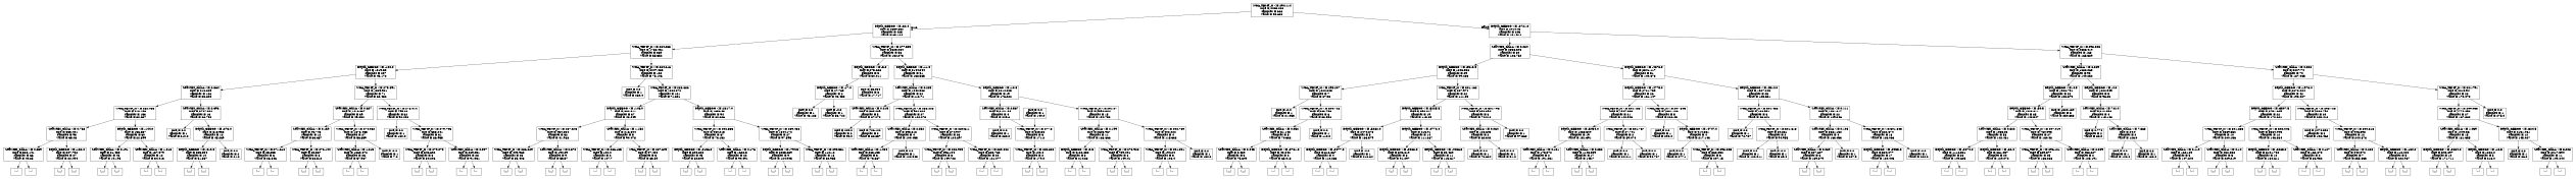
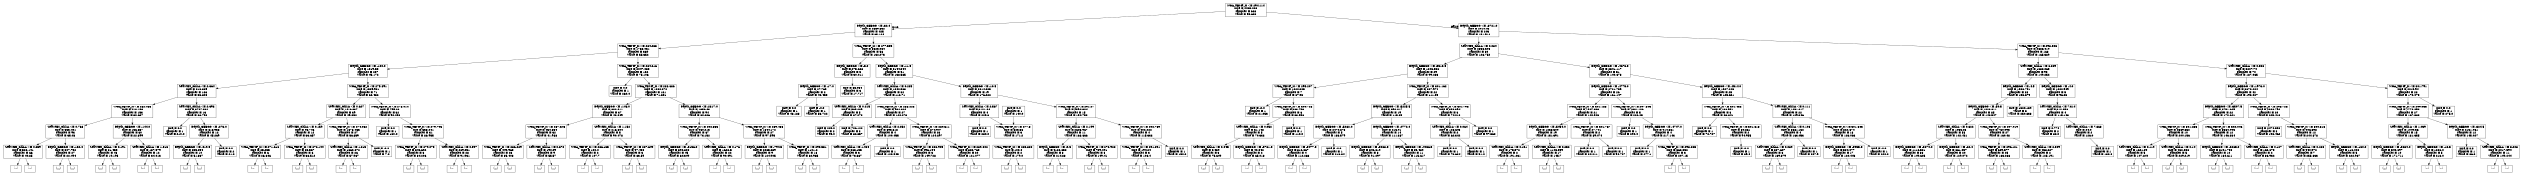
  digraph {
    node [shape=box]
    n1 [label="WOA_TEMP_K <= 294.114\nmse = 4465.006\nsamples = 668\nvalue = 95.633"]
    n2 [label="Depth_GEBCO <= -32.0\nmse = 2659.832\nsamples = 425\nvalue = 65.124"]
    n3 [label="Depth_GEBCO <= -3721.0\nmse = 2910.43\nsamples = 243\nvalue = 151.914"]
    n4 [label="WOA_TEMP_K <= 284.233\nmse = 1768.051\nsamples = 369\nvalue = 55.352"]
    n5 [label="WOA_TEMP_K <= 277.555\nmse = 3623.084\nsamples = 56\nvalue = 132.273"]
    n6 [label="SeaWIFs_ChlrA <= 0.084\nmse = 2356.506\nsamples = 80\nvalue = 126.752"]
    n7 [label="WOA_TEMP_K <= 298.503\nmse = 2686.419\nsamples = 163\nvalue = 165.389"]
    n8 [label="Depth_GEBCO <= -100.0\nmse = 1319.53\nsamples = 237\nvalue = 45.172"]
    n9 [label="WOA_TEMP_K <= 284.616\nmse = 2047.033\nsamples = 132\nvalue = 75.106"]
    n10 [label="Depth_GEBCO <= -5.0\nmse = 275.668\nsamples = 5\nvalue = 30.011"]
    n11 [label="Depth_GEBCO <= -11.5\nmse = 3144.344\nsamples = 51\nvalue = 138.585"]
    n12 [label="SeaWIFs_ChlrA <= 2.364\nmse = 818.389\nsamples = 166\nvalue = 33.808"]
    n13 [label="WOA_TEMP_K <= 275.891\nmse = 1539.931\nsamples = 71\nvalue = 68.432"]
    n14 [label="mse = 0.0\nsamples = 1\nvalue = 260.0"]
    n15 [label="WOA_TEMP_K <= 288.686\nmse = 1380.372\nsamples = 131\nvalue = 71.351"]
    n16 [label="WOA_TEMP_K <= 282.083\nmse = 418.153\nsamples = 153\nvalue = 30.637"]
    n17 [label="SeaWIFs_ChlrA <= 2.393\nmse = 3787.332\nsamples = 13\nvalue = 66.756"]
    n18 [label="SeaWIFs_ChlrA <= 0.627\nmse = 1416.837\nsamples = 39\nvalue = 49.352"]
    n19 [label="WOA_TEMP_K <= 278.014\nmse = 799.26\nsamples = 32\nvalue = 90.056"]
    n20 [label="SeaWIFs_ChlrA <= 0.768\nmse = 533.401\nsamples = 93\nvalue = 35.48"]
    n21 [label="Depth_GEBCO <= -144.0\nmse = 136.657\nsamples = 60\nvalue = 22.899"]
    n22 [label="mse = 0.0\nsamples = 1\nvalue = 210.0"]
    n23 [label="Depth_GEBCO <= -273.0\nmse = 815.935\nsamples = 12\nvalue = 45.269"]
    n24 [label="SeaWIFs_ChlrA <= 0.659\nmse = 528.141\nsamples = 66\nvalue = 40.85"]
    n25 [label="Depth_GEBCO <= -152.0\nmse = 307.752\nsamples = 27\nvalue = 22.494"]
    n26 [label="SeaWIFs_ChlrA <= 0.191\nmse = 81.455\nsamples = 48\nvalue = 19.195"]
    n27 [label="SeaWIFs_ChlrA <= 1.513\nmse = 137.579\nsamples = 12\nvalue = 34.013"]
    n28 [label="(...)"]
    n29 [label="(...)"]
    n30 [label="(...)"]
    n31 [label="(...)"]
    n32 [label="(...)"]
    n33 [label="(...)"]
    n34 [label="(...)"]
    n35 [label="(...)"]
    n36 [label="Depth_GEBCO <= -419.5\nmse = 835.854\nsamples = 10\nvalue = 51.337"]
    n37 [label="mse = 0.0\nsamples = 2\nvalue = 21.0"]
    n38 [label="(...)"]
    n39 [label="(...)"]
    n40 [label="SeaWIFs_ChlrA <= 0.159\nmse = 93.746\nsamples = 12\nvalue = 33.657"]
    n41 [label="WOA_TEMP_K <= 274.062\nmse = 1875.465\nsamples = 27\nvalue = 56.859"]
    n42 [label="mse = 0.0\nsamples = 1\nvalue = 180.0"]
    n43 [label="WOA_TEMP_K <= 279.795\nmse = 538.241\nsamples = 31\nvalue = 86.955"]
    n44 [label="WOA_TEMP_K <= 271.616\nmse = 25.255\nsamples = 6\nvalue = 26.646"]
    n45 [label="WOA_TEMP_K <= 272.144\nmse = 83.567\nsamples = 6\nvalue = 38.512"]
    n46 [label="SeaWIFs_ChlrA <= 1.815\nmse = 1860.672\nsamples = 26\nvalue = 57.967"]
    n47 [label="mse = -0.0\nsamples = 1\nvalue = 7.0"]
    n48 [label="(...)"]
    n49 [label="(...)"]
    n50 [label="(...)"]
    n51 [label="(...)"]
    n52 [label="(...)"]
    n53 [label="(...)"]
    n54 [label="WOA_TEMP_K <= 279.075\nmse = 346.692\nsamples = 3\nvalue = 34.206"]
    n55 [label="SeaWIFs_ChlrA <= 0.597\nmse = 269.051\nsamples = 28\nvalue = 91.931"]
    n56 [label="(...)"]
    n57 [label="(...)"]
    n58 [label="(...)"]
    n59 [label="(...)"]
    n60 [label="Depth_GEBCO <= -146.0\nmse = 682.011\nsamples = 37\nvalue = 48.049"]
    n61 [label="Depth_GEBCO <= -2317.0\nmse = 1356.43\nsamples = 94\nvalue = 80.606"]
    n62 [label="WOA_TEMP_K <= 287.548\nmse = 454.554\nsamples = 32\nvalue = 41.988"]
    n63 [label="SeaWIFs_ChlrA <= 1.152\nmse = 216.804\nsamples = 5\nvalue = 90.478"]
    n64 [label="WOA_TEMP_K <= 292.333\nmse = 960.213\nsamples = 67\nvalue = 73.152"]
    n65 [label="WOA_TEMP_K <= 289.438\nmse = 1844.172\nsamples = 27\nvalue = 97.595"]
    n66 [label="WOA_TEMP_K <= 286.229\nmse = 449.965\nsamples = 23\nvalue = 35.403"]
    n67 [label="SeaWIFs_ChlrA <= 0.372\nmse = 190.09\nsamples = 9\nvalue = 55.57"]
    n68 [label="WOA_TEMP_K <= 286.135\nmse = 100.0\nsamples = 2\nvalue = 107.7"]
    n69 [label="WOA_TEMP_K <= 287.649\nmse = 97.438\nsamples = 3\nvalue = 83.59"]
    n70 [label="(...)"]
    n71 [label="(...)"]
    n72 [label="(...)"]
    n73 [label="(...)"]
    n74 [label="(...)"]
    n75 [label="(...)"]
    n76 [label="(...)"]
    n77 [label="(...)"]
    n78 [label="Depth_GEBCO <= -5156.0\nmse = 390.808\nsamples = 45\nvalue = 64.349"]
    n79 [label="SeaWIFs_ChlrA <= 0.176\nmse = 1628.5\nsamples = 22\nvalue = 90.491"]
    n80 [label="Depth_GEBCO <= -794.5\nmse = 2085.639\nsamples = 9\nvalue = 124.905"]
    n81 [label="WOA_TEMP_K <= 293.531\nmse = 1101.2\nsamples = 18\nvalue = 82.965"]
    n82 [label="(...)"]
    n83 [label="(...)"]
    n84 [label="(...)"]
    n85 [label="(...)"]
    n86 [label="(...)"]
    n87 [label="(...)"]
    n88 [label="(...)"]
    n89 [label="(...)"]
    n90 [label="Depth_GEBCO <= -17.0\nmse = 27.765\nsamples = 2\nvalue = 48.453"]
    n91 [label="mse = 63.054\nsamples = 3\nvalue = 17.717"]
    n92 [label="SeaWIFs_ChlrA <= 0.235\nmse = 1040.583\nsamples = 32\nvalue = 112.71"]
    n93 [label="Depth_GEBCO <= -10.5\nmse = 3814.005\nsamples = 19\nvalue = 176.222"]
    n94 [label="mse = 0.0\nsamples = 1\nvalue = 43.183"]
    n95 [label="mse = -0.0\nsamples = 1\nvalue = 53.722"]
    n96 [label="SeaWIFs_ChlrA <= 0.215\nmse = 565.289\nsamples = 5\nvalue = 87.273"]
    n97 [label="WOA_TEMP_K <= 288.223\nmse = 932.322\nsamples = 27\nvalue = 120.273"]
    n98 [label="SeaWIFs_ChlrA <= 2.567\nmse = 3121.04\nsamples = 4\nvalue = 225.6"]
    n99 [label="WOA_TEMP_K <= 291.27\nmse = 2594.304\nsamples = 15\nvalue = 154.753"]
    n100 [label="mse = 225.0\nsamples = 2\nvalue = 95.0"]
    n101 [label="mse = 706.122\nsamples = 3\nvalue = 82.857"]
    n102 [label="SeaWIFs_ChlrA <= 2.252\nmse = 693.818\nsamples = 4\nvalue = 100.455"]
    n103 [label="WOA_TEMP_K <= 289.511\nmse = 874.947\nsamples = 23\nvalue = 124.897"]
    n104 [label="SeaWIFs_ChlrA <= 1.464\nmse = 363.155\nsamples = 3\nvalue = 73.667"]
    n105 [label="mse = 0.0\nsamples = 1\nvalue = 120.545"]
    n106 [label="WOA_TEMP_K <= 288.905\nmse = 496.194\nsamples = 3\nvalue = 149.728"]
    n107 [label="WOA_TEMP_K <= 289.802\nmse = 823.763\nsamples = 20\nvalue = 121.077"]
    n108 [label="(...)"]
    n109 [label="(...)"]
    n110 [label="(...)"]
    n111 [label="(...)"]
    n112 [label="(...)"]
    n113 [label="(...)"]
    n114 [label="mse = 0.0\nsamples = 1\nvalue = 280.0"]
    n115 [label="WOA_TEMP_K <= 277.8\nmse = 323.36\nsamples = 3\nvalue = 171.2"]
    n116 [label="SeaWIFs_ChlrA <= 2.199\nmse = 2625.967\nsamples = 11\nvalue = 168.666"]
    n117 [label="WOA_TEMP_K <= 292.769\nmse = 402.222\nsamples = 4\nvalue = 115.333"]
    n118 [label="WOA_TEMP_K <= 283.888\nmse = 100.0\nsamples = 2\nvalue = 179.0"]
    n119 [label="mse = 0.0\nsamples = 1\nvalue = 140.0"]
    n120 [label="(...)"]
    n121 [label="(...)"]
    n122 [label="Depth_GEBCO <= -9.5\nmse = 4128.858\nsamples = 3\nvalue = 214.88"]
    n123 [label="WOA_TEMP_K <= 278.928\nmse = 739.091\nsamples = 8\nvalue = 149.41"]
    n124 [label="WOA_TEMP_K <= 291.891\nmse = 194.24\nsamples = 3\nvalue = 108.4"]
    n125 [label="mse = 0.0\nsamples = 1\nvalue = 150.0"]
    n126 [label="(...)"]
    n127 [label="(...)"]
    n128 [label="(...)"]
    n129 [label="(...)"]
    n130 [label="(...)"]
    n131 [label="(...)"]
    n132 [label="Depth_GEBCO <= -5513.5\nmse = 1246.536\nsamples = 29\nvalue = 99.233"]
    n133 [label="Depth_GEBCO <= -4673.5\nmse = 2341.117\nsamples = 51\nvalue = 140.673"]
    n134 [label="SeaWIFs_ChlrA <= 6.869\nmse = 1688.065\nsamples = 93\nvalue = 149.252"]
    n135 [label="SeaWIFs_ChlrA <= 0.338\nmse = 3207.74\nsamples = 70\nvalue = 187.065"]
    n136 [label="WOA_TEMP_K <= 295.207\nmse = 1020.305\nsamples = 7\nvalue = 67.93"]
    n137 [label="WOA_TEMP_K <= 301.162\nmse = 807.974\nsamples = 22\nvalue = 111.35"]
    n138 [label="Depth_GEBCO <= -4775.0\nmse = 2721.759\nsamples = 26\nvalue = 161.147"]
    n139 [label="Depth_GEBCO <= -4514.0\nmse = 1527.248\nsamples = 25\nvalue = 125.631"]
    n140 [label="mse = -0.0\nsamples = 1\nvalue = 21.053"]
    n141 [label="WOA_TEMP_K <= 300.728\nmse = 383.753\nsamples = 6\nvalue = 83.556"]
    n142 [label="Depth_GEBCO <= -5225.5\nmse = 690.817\nsamples = 19\nvalue = 115.35"]
    n143 [label="WOA_TEMP_K <= 301.796\nmse = 358.394\nsamples = 3\nvalue = 74.018"]
    n144 [label="SeaWIFs_ChlrA <= 0.052\nmse = 51.148\nsamples = 5\nvalue = 70.333"]
    n145 [label="mse = 0.0\nsamples = 1\nvalue = 110.0"]
    n146 [label="SeaWIFs_ChlrA <= 0.045\nmse = 5.439\nsamples = 3\nvalue = 75.649"]
    n147 [label="Depth_GEBCO <= -5781.5\nmse = 40.342\nsamples = 2\nvalue = 65.018"]
    n148 [label="(...)"]
    n149 [label="(...)"]
    n150 [label="(...)"]
    n151 [label="(...)"]
    n152 [label="Depth_GEBCO <= -5282.0\nmse = 2470.873\nsamples = 5\nvalue = 133.579"]
    n153 [label="Depth_GEBCO <= -4772.0\nmse = 215.91\nsamples = 14\nvalue = 111.387"]
    n154 [label="SeaWIFs_ChlrA <= 0.064\nmse = 128.643\nsamples = 2\nvalue = 62.342"]
    n155 [label="mse = 0.0\nsamples = 1\nvalue = 97.368"]
    n156 [label="Depth_GEBCO <= -5477.5\nmse = 816.867\nsamples = 4\nvalue = 112.263"]
    n157 [label="mse = -0.0\nsamples = 1\nvalue = 218.84"]
    n158 [label="Depth_GEBCO <= -5088.5\nmse = 346.819\nsamples = 3\nvalue = 91.297"]
    n159 [label="Depth_GEBCO <= -4486.5\nmse = 85.489\nsamples = 11\nvalue = 115.617"]
    n160 [label="(...)"]
    n161 [label="(...)"]
    n162 [label="(...)"]
    n163 [label="(...)"]
    n164 [label="(...)"]
    n165 [label="(...)"]
    n166 [label="mse = 0.0\nsamples = 1\nvalue = 73.684"]
    n167 [label="mse = 0.0\nsamples = 1\nvalue = 51.0"]
    n168 [label="WOA_TEMP_K <= 301.185\nmse = 1547.833\nsamples = 21\nvalue = 142.546"]
    n169 [label="WOA_TEMP_K <= 297.543\nmse = 1381.106\nsamples = 5\nvalue = 226.25"]
    n170 [label="WOA_TEMP_K <= 301.453\nmse = 138.951\nsamples = 3\nvalue = 83.841"]
    n171 [label="SeaWIFs_ChlrA <= 0.111\nmse = 1481.617\nsamples = 22\nvalue = 129.346"]
    n172 [label="Depth_GEBCO <= -5454.0\nmse = 1253.509\nsamples = 19\nvalue = 151.391"]
    n173 [label="WOA_TEMP_K <= 301.767\nmse = 27.701\nsamples = 2\nvalue = 89.474"]
    n174 [label="mse = 0.0\nsamples = 1\nvalue = 290.0"]
    n175 [label="Depth_GEBCO <= -4747.0\nmse = 914.881\nsamples = 4\nvalue = 217.143"]
    n176 [label="SeaWIFs_ChlrA <= 0.151\nmse = 175.572\nsamples = 2\nvalue = 191.231"]
    n177 [label="SeaWIFs_ChlrA <= 0.252\nmse = 1148.359\nsamples = 17\nvalue = 145.7"]
    n178 [label="mse = 0.0\nsamples = 1\nvalue = 84.211"]
    n179 [label="mse = 0.0\nsamples = 1\nvalue = 94.737"]
    n180 [label="(...)"]
    n181 [label="(...)"]
    n182 [label="(...)"]
    n183 [label="(...)"]
    n184 [label="mse = 0.0\nsamples = 1\nvalue = 277.1"]
    n185 [label="WOA_TEMP_K <= 298.865\nmse = 368.352\nsamples = 3\nvalue = 207.15"]
    n186 [label="(...)"]
    n187 [label="(...)"]
    n188 [label="mse = 0.0\nsamples = 1\nvalue = 72.727"]
    n189 [label="WOA_TEMP_K <= 301.818\nmse = 30.861\nsamples = 2\nvalue = 94.955"]
    n190 [label="SeaWIFs_ChlrA <= 0.108\nmse = 3681.152\nsamples = 4\nvalue = 163.453"]
    n191 [label="WOA_TEMP_K <= 301.643\nmse = 822.674\nsamples = 18\nvalue = 123.063"]
-   n192 [label="mse = 0.0\nsamples = 1\nvalue = 100.511"]
    n193 [label="mse = -0.0\nsamples = 1\nvalue = 89.4"]
    n194 [label="SeaWIFs_ChlrA <= 0.089\nmse = 237.607\nsamples = 3\nvalue = 139.379"]
    n195 [label="mse = 0.0\nsamples = 1\nvalue = 307.9"]
    n196 [label="Depth_GEBCO <= -3955.5\nmse = 584.077\nsamples = 17\nvalue = 120.443"]
    n197 [label="mse = -0.0\nsamples = 1\nvalue = 220.0"]
    n198 [label="(...)"]
    n199 [label="(...)"]
    n200 [label="(...)"]
    n201 [label="(...)"]
    n202 [label="Depth_GEBCO <= -4.5\nmse = 1508.751\nsamples = 88\nvalue = 153.379"]
    n203 [label="Depth_GEBCO <= -4.0\nmse = 1000.949\nsamples = 5\nvalue = 96.83"]
    n204 [label="Depth_GEBCO <= -1973.0\nmse = 3670.204\nsamples = 42\nvalue = 198.027"]
    n205 [label="WOA_TEMP_K <= 301.791\nmse = 2015.94\nsamples = 28\nvalue = 170.073"]
    n206 [label="Depth_GEBCO <= -50.5\nmse = 1023.811\nsamples = 85\nvalue = 148.547"]
-   n207 [label="mse = 1320.139\nsamples = 3\nvalue = 250.833"]
+   n207 [label="mse = 1320.139\nvalue = 3\nvalue = 250.833"]
    n208 [label="SeaWIFs_ChlrA <= 7.314\nmse = 312.058\nsamples = 4\nvalue = 115.143"]
    n209 [label="SeaWIFs_ChlrA <= 0.622\nmse = 1053.25\nsamples = 58\nvalue = 142.431"]
    n210 [label="WOA_TEMP_K <= 297.919\nmse = 750.993\nsamples = 27\nvalue = 160.48"]
    n211 [label="Depth_GEBCO <= -3674.0\nmse = 1116.581\nsamples = 38\nvalue = 149.625"]
    n212 [label="Depth_GEBCO <= -82.0\nmse = 661.057\nsamples = 20\nvalue = 129.072"]
    n213 [label="WOA_TEMP_K <= 296.121\nmse = 669.577\nsamples = 25\nvalue = 163.266"]
    n214 [label="SeaWIFs_ChlrA <= 2.309\nmse = 438.627\nsamples = 2\nvalue = 125.191"]
    n215 [label="(...)"]
    n216 [label="(...)"]
    n217 [label="(...)"]
    n218 [label="(...)"]
    n219 [label="(...)"]
    n220 [label="(...)"]
    n221 [label="(...)"]
    n222 [label="(...)"]
    n223 [label="mse = 0.774\nsamples = 2\nvalue = 88.0"]
    n224 [label="SeaWIFs_ChlrA <= 7.868\nmse = 24.0\nsamples = 2\nvalue = 126.0"]
-   n225 [label="mse = 0.0\nsamples = 1\nvalue = 120.0"]
    n226 [label="mse = 0.0\nsamples = 1\nvalue = 130.0"]
    n227 [label="Depth_GEBCO <= -3507.5\nmse = 3751.629\nsamples = 22\nvalue = 170.641"]
    n228 [label="WOA_TEMP_K <= 298.726\nmse = 2088.792\nsamples = 20\nvalue = 225.413"]
    n229 [label="WOA_TEMP_K <= 299.055\nmse = 1778.093\nsamples = 27\nvalue = 167.383"]
    n230 [label="mse = 0.0\nsamples = 1\nvalue = 275.0"]
    n231 [label="WOA_TEMP_K <= 301.833\nmse = 2389.652\nsamples = 10\nvalue = 200.156"]
    n232 [label="WOA_TEMP_K <= 302.046\nmse = 3564.993\nsamples = 12\nvalue = 146.334"]
    n233 [label="mse = 2474.556\nsamples = 8\nvalue = 198.462"]
    n234 [label="WOA_TEMP_K <= 300.518\nmse = 906.698\nsamples = 12\nvalue = 244.878"]
    n235 [label="SeaWIFs_ChlrA <= 0.119\nmse = 1601.89\nsamples = 5\nvalue = 147.844"]
    n236 [label="SeaWIFs_ChlrA <= 0.14\nmse = 462.338\nsamples = 5\nvalue = 229.219"]
    n237 [label="Depth_GEBCO <= -3265.0\nmse = 3191.758\nsamples = 10\nvalue = 164.611"]
    n238 [label="SeaWIFs_ChlrA <= 0.127\nmse = 163.675\nsamples = 2\nvalue = 86.932"]
    n239 [label="(...)"]
    n240 [label="(...)"]
    n241 [label="(...)"]
    n242 [label="(...)"]
    n243 [label="(...)"]
    n244 [label="(...)"]
    n245 [label="(...)"]
    n246 [label="(...)"]
    n247 [label="SeaWIFs_ChlrA <= 0.288\nmse = 940.972\nsamples = 7\nvalue = 255.833"]
    n248 [label="Depth_GEBCO <= -130.0\nmse = 118.006\nsamples = 5\nvalue = 222.967"]
    n249 [label="(...)"]
    n250 [label="(...)"]
    n251 [label="(...)"]
    n252 [label="(...)"]
    n253 [label="SeaWIFs_ChlrA <= 1.439\nmse = 1049.36\nsamples = 15\nvalue = 181.355"]
    n254 [label="Depth_GEBCO <= -324.5\nmse = 2131.961\nsamples = 12\nvalue = 145.027"]
    n255 [label="Depth_GEBCO <= -3634.0\nmse = 540.697\nsamples = 10\nvalue = 171.711"]
    n256 [label="Depth_GEBCO <= -13.5\nmse = 1286.0\nsamples = 5\nvalue = 218.0"]
    n257 [label="mse = 0.0\nsamples = 1\nvalue = 86.0"]
    n258 [label="SeaWIFs_ChlrA <= 3.208\nmse = 2017.594\nsamples = 11\nvalue = 149.244"]
    n259 [label="(...)"]
    n260 [label="(...)"]
    n261 [label="(...)"]
    n262 [label="(...)"]
    n263 [label="(...)"]
    n264 [label="(...)"]
    n1 -> n2 [headlabel=True labelangle=45 labeldistance=2.5]
    n1 -> n3 [headlabel=False labelangle=-45 labeldistance=2.5]
    n2 -> n4
    n2 -> n5
    n3 -> n6
    n3 -> n7
    n4 -> n8
    n4 -> n9
    n5 -> n10
    n5 -> n11
    n6 -> n132
    n6 -> n133
    n7 -> n134
    n7 -> n135
    n8 -> n12
    n8 -> n13
    n9 -> n14
    n9 -> n15
-   n10 -> n90
    n10 -> n91
    n11 -> n92
    n11 -> n93
    n12 -> n16
    n12 -> n17
    n13 -> n18
    n13 -> n19
    n15 -> n60
    n15 -> n61
    n16 -> n20
    n16 -> n21
    n17 -> n22
    n17 -> n23
    n18 -> n40
    n18 -> n41
    n19 -> n42
    n19 -> n43
    n20 -> n24
    n20 -> n25
    n21 -> n26
    n21 -> n27
    n23 -> n36
    n23 -> n37
    n24 -> n28
    n24 -> n29
    n25 -> n30
    n25 -> n31
    n26 -> n32
    n26 -> n33
    n27 -> n34
    n27 -> n35
    n36 -> n38
    n36 -> n39
    n40 -> n44
    n40 -> n45
    n41 -> n46
    n41 -> n47
    n43 -> n54
    n43 -> n55
    n44 -> n48
    n44 -> n49
    n45 -> n50
    n45 -> n51
    n46 -> n52
    n46 -> n53
    n54 -> n56
    n54 -> n57
    n55 -> n58
    n55 -> n59
    n60 -> n62
    n60 -> n63
    n61 -> n64
    n61 -> n65
    n62 -> n66
    n62 -> n67
    n63 -> n68
    n63 -> n69
    n64 -> n78
    n64 -> n79
    n65 -> n80
    n65 -> n81
    n66 -> n70
    n66 -> n71
    n67 -> n72
    n67 -> n73
    n68 -> n74
    n68 -> n75
    n69 -> n76
    n69 -> n77
    n78 -> n82
    n78 -> n83
    n79 -> n84
    n79 -> n85
    n80 -> n86
    n80 -> n87
    n81 -> n88
    n81 -> n89
    n90 -> n94
    n90 -> n95
    n92 -> n96
    n92 -> n97
    n93 -> n98
    n93 -> n99
    n96 -> n100
    n96 -> n101
    n97 -> n102
    n97 -> n103
    n98 -> n114
    n98 -> n115
    n99 -> n116
    n99 -> n117
    n102 -> n104
    n102 -> n105
    n103 -> n106
    n103 -> n107
    n104 -> n108
    n104 -> n109
    n106 -> n110
    n106 -> n111
    n107 -> n112
    n107 -> n113
-   n115 -> n118
    n116 -> n122
    n116 -> n123
    n117 -> n124
    n117 -> n125
    n118 -> n120
    n118 -> n121
    n119 -> n115
    n122 -> n126
    n122 -> n127
    n123 -> n128
    n123 -> n129
    n124 -> n130
    n124 -> n131
    n132 -> n136
    n132 -> n137
    n133 -> n138
    n133 -> n139
    n134 -> n202
    n134 -> n203
    n135 -> n204
    n135 -> n205
    n136 -> n140
    n136 -> n141
    n137 -> n142
    n137 -> n143
    n138 -> n168
    n138 -> n169
    n139 -> n170
    n139 -> n171
    n141 -> n144
    n141 -> n145
    n142 -> n152
    n142 -> n153
    n143 -> n154
    n143 -> n155
    n144 -> n146
    n144 -> n147
    n146 -> n148
    n146 -> n149
    n147 -> n150
    n147 -> n151
    n152 -> n156
    n152 -> n157
    n153 -> n158
    n153 -> n159
    n154 -> n166
    n154 -> n167
    n156 -> n160
    n156 -> n161
    n158 -> n162
    n158 -> n163
    n159 -> n164
    n159 -> n165
    n168 -> n172
    n168 -> n173
    n169 -> n174
    n169 -> n175
    n170 -> n188
    n170 -> n189
    n171 -> n190
    n171 -> n191
    n172 -> n176
    n172 -> n177
    n173 -> n178
    n173 -> n179
    n175 -> n184
    n175 -> n185
    n176 -> n180
    n176 -> n181
    n177 -> n182
    n177 -> n183
    n185 -> n186
    n185 -> n187
-   n189 -> n192
    n189 -> n193
    n190 -> n194
    n190 -> n195
    n191 -> n196
    n191 -> n197
    n194 -> n198
    n194 -> n199
    n196 -> n200
    n196 -> n201
    n202 -> n206
    n202 -> n207
    n203 -> n208
    n204 -> n227
    n204 -> n228
    n205 -> n229
    n205 -> n230
    n206 -> n209
    n206 -> n210
    n208 -> n223
    n208 -> n224
    n209 -> n211
    n209 -> n212
    n210 -> n213
    n210 -> n214
    n211 -> n215
    n211 -> n216
    n212 -> n217
    n212 -> n218
    n213 -> n219
    n213 -> n220
    n214 -> n221
    n214 -> n222
-   n224 -> n225
    n224 -> n226
    n227 -> n231
    n227 -> n232
    n228 -> n233
    n228 -> n234
    n229 -> n253
    n229 -> n254
    n231 -> n235
    n231 -> n236
    n232 -> n237
    n232 -> n238
    n234 -> n247
    n234 -> n248
    n235 -> n239
    n235 -> n240
    n236 -> n241
    n236 -> n242
    n237 -> n243
    n237 -> n244
    n238 -> n245
    n238 -> n246
    n247 -> n249
    n247 -> n250
    n248 -> n251
    n248 -> n252
    n253 -> n255
    n253 -> n256
    n254 -> n257
    n254 -> n258
    n255 -> n259
    n255 -> n260
    n256 -> n261
    n256 -> n262
    n258 -> n263
    n258 -> n264
  }
